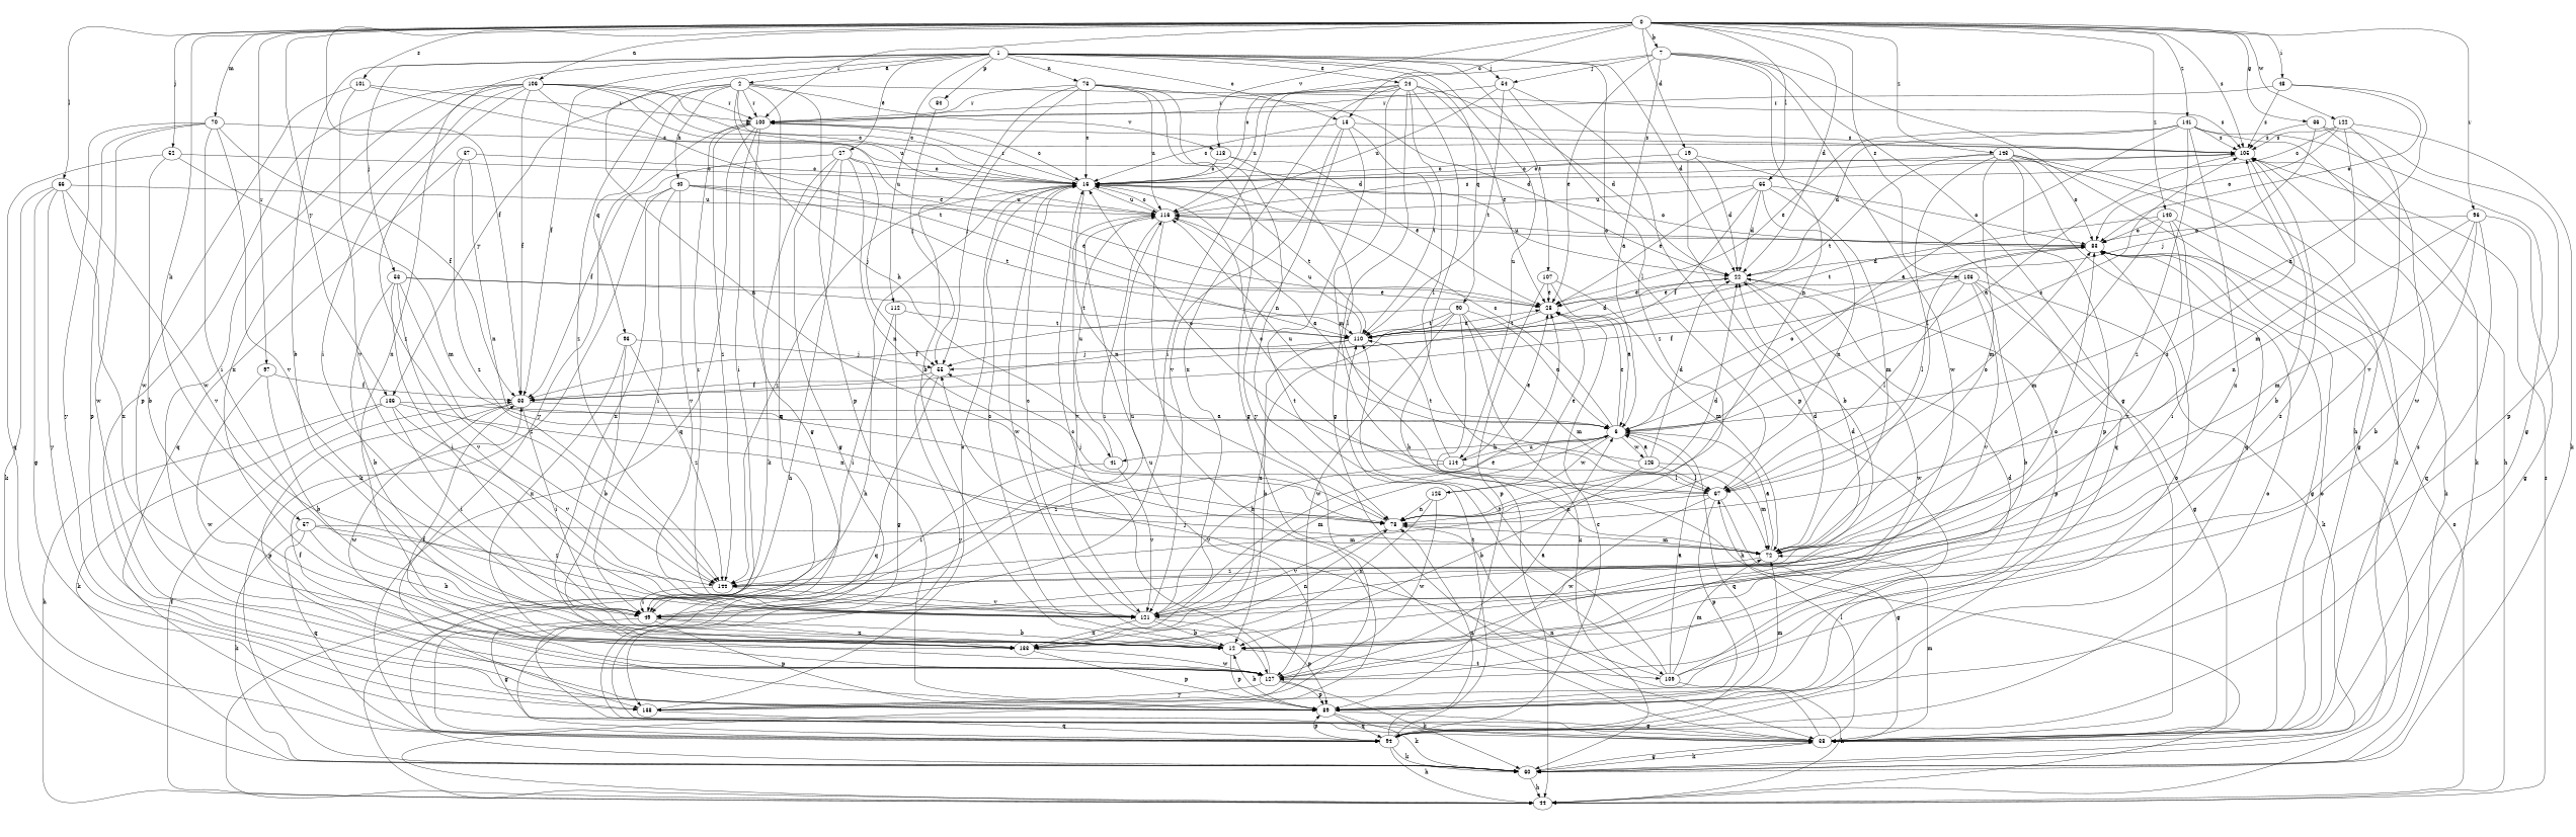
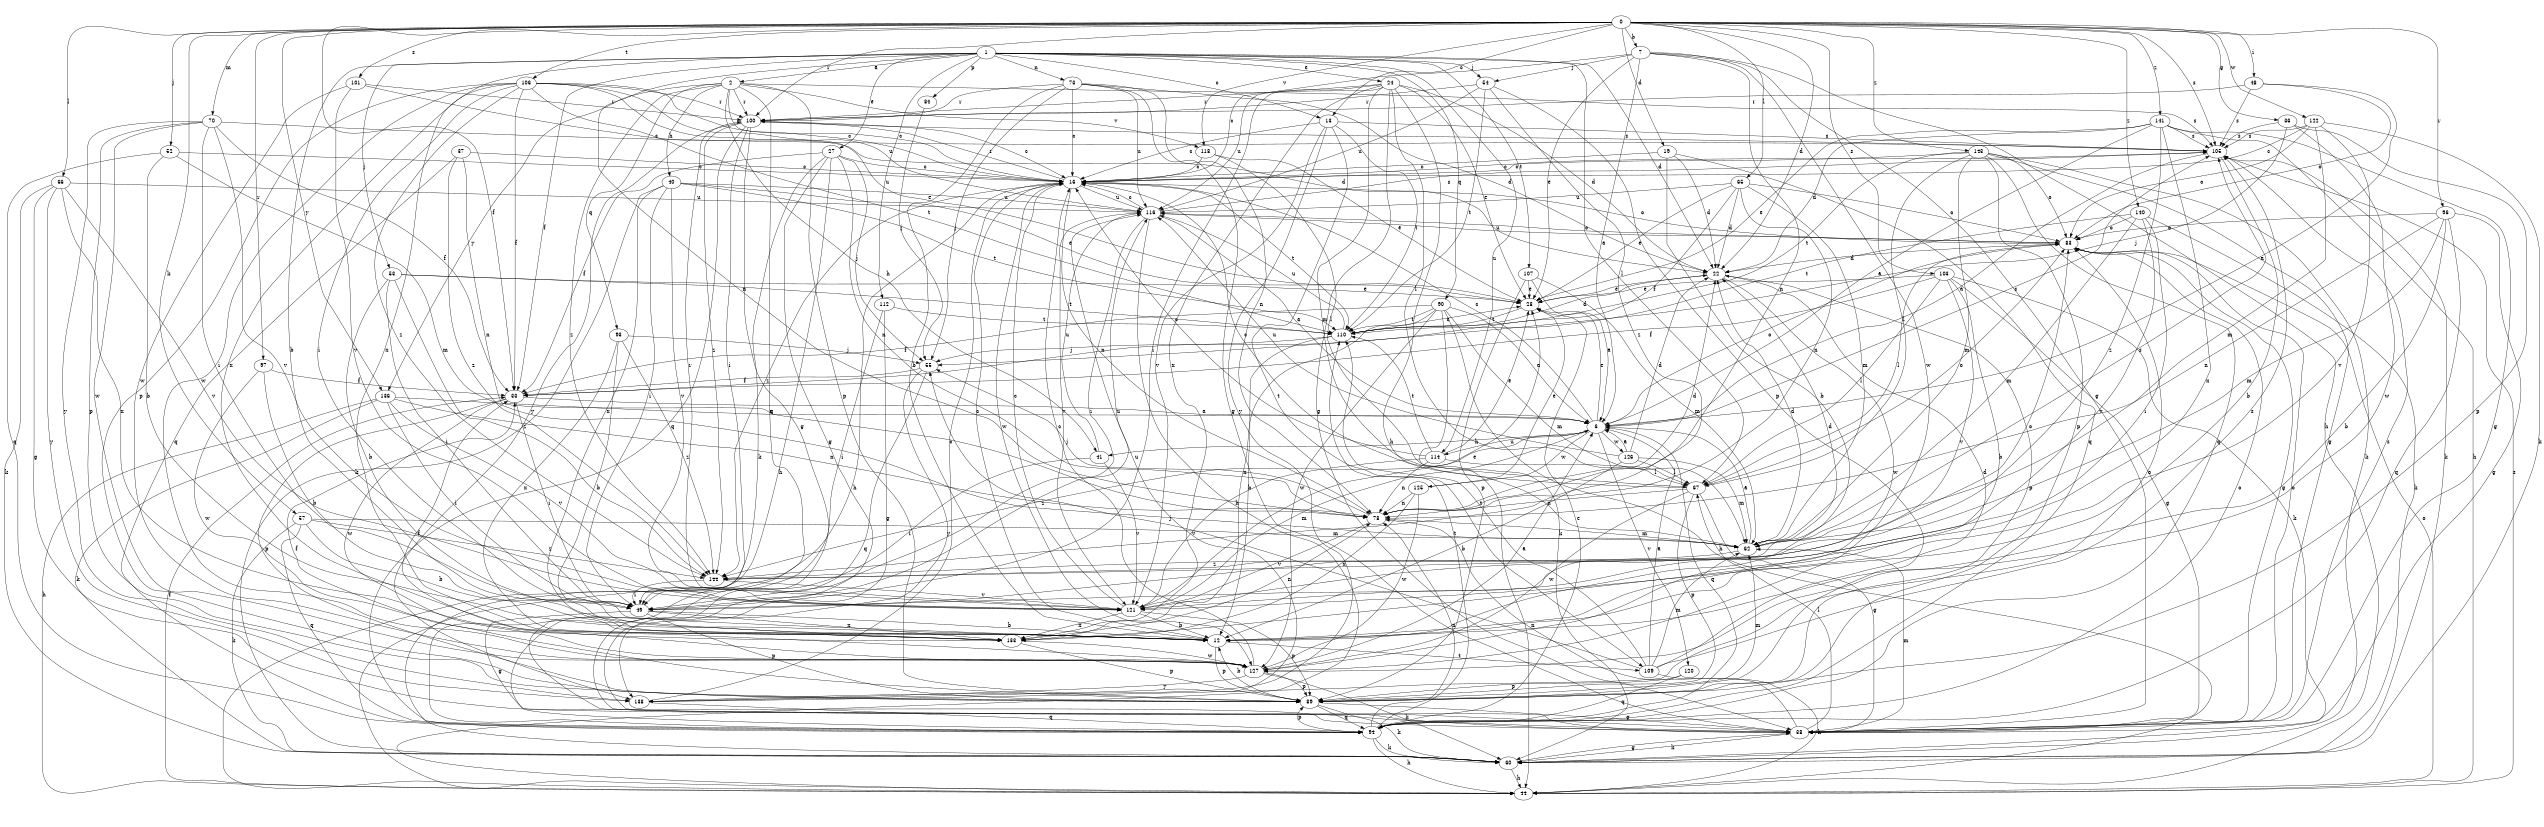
  strict digraph {
    0
    7
    13
    19
    22
    33
    36
    48
    52
    57
    65
    66
    70
    96
    97
    100
    101
    103
    105
    106
    118
    122
    136
    140
    141
    143
    54
    78
    16
    6
    28
    38
    44
    127
    109
    110
    121
    138
    12
    94
    89
    49
    55
    83
-   72
+   72 [label=62]
    144
    60
    116
    133
    67
    1
    2
    24
    27
    53
    73
    84
    90
    107
    112
    114
    40
    41
    93
    37
+   120
    125
    126
    0 -> 7 [label=b]
    0 -> 13 [label=c]
    0 -> 19 [label=d]
    0 -> 22 [label=d]
    0 -> 33 [label=f]
    0 -> 36 [label=g]
    0 -> 48 [label=i]
    0 -> 52 [label=j]
    0 -> 57 [label=k]
    0 -> 65 [label=l]
    0 -> 66 [label=l]
    0 -> 70 [label=m]
    0 -> 96 [label=r]
    0 -> 97 [label=r]
    0 -> 100 [label=r]
    0 -> 101 [label=s]
    0 -> 103 [label=s]
    0 -> 105 [label=s]
-   0 -> 106 [label=a]
+   0 -> 106 [label=t]
    0 -> 118 [label=v]
    0 -> 122 [label=w]
    0 -> 136 [label=y]
    0 -> 140 [label=z]
    0 -> 141 [label=z]
    0 -> 143 [label=z]
    7 -> 54 [label=j]
    7 -> 78 [label=n]
    7 -> 16 [label=c]
    7 -> 6 [label=a]
    7 -> 28 [label=e]
    7 -> 38 [label=g]
    7 -> 44 [label=h]
    7 -> 127 [label=w]
    13 -> 105 [label=s]
    13 -> 16 [label=c]
    13 -> 109 [label=t]
    13 -> 110 [label=t]
    13 -> 121 [label=v]
    13 -> 138 [label=y]
    19 -> 22 [label=d]
    19 -> 16 [label=c]
    19 -> 12 [label=b]
    19 -> 94 [label=q]
    22 -> 28 [label=e]
    22 -> 127 [label=w]
    22 -> 89 [label=p]
    33 -> 6 [label=a]
    33 -> 127 [label=w]
    33 -> 89 [label=p]
    33 -> 49 [label=i]
    36 -> 105 [label=s]
    36 -> 127 [label=w]
    36 -> 89 [label=p]
    36 -> 55 [label=j]
    48 -> 100 [label=r]
    48 -> 105 [label=s]
    48 -> 6 [label=a]
    48 -> 83 [label=o]
    52 -> 16 [label=c]
    52 -> 12 [label=b]
    52 -> 94 [label=q]
    52 -> 72 [label=m]
    57 -> 12 [label=b]
    57 -> 94 [label=q]
    57 -> 72 [label=m]
    57 -> 144 [label=z]
    57 -> 60 [label=k]
    65 -> 22 [label=d]
    65 -> 33 [label=f]
    65 -> 78 [label=n]
    65 -> 28 [label=e]
    65 -> 83 [label=o]
    65 -> 72 [label=m]
    65 -> 116 [label=u]
    66 -> 38 [label=g]
    66 -> 121 [label=v]
    66 -> 138 [label=y]
    66 -> 60 [label=k]
    66 -> 116 [label=u]
    66 -> 133 [label=x]
    70 -> 33 [label=f]
    70 -> 105 [label=s]
    70 -> 127 [label=w]
    70 -> 121 [label=v]
    70 -> 138 [label=y]
    70 -> 89 [label=p]
    70 -> 49 [label=i]
    96 -> 78 [label=n]
    96 -> 38 [label=g]
    96 -> 12 [label=b]
    96 -> 94 [label=q]
    96 -> 83 [label=o]
    96 -> 72 [label=m]
    97 -> 33 [label=f]
    97 -> 127 [label=w]
    97 -> 12 [label=b]
    100 -> 105 [label=s]
    100 -> 16 [label=c]
    100 -> 38 [label=g]
    100 -> 138 [label=y]
    100 -> 94 [label=q]
    100 -> 49 [label=i]
    100 -> 144 [label=z]
    101 -> 22 [label=d]
    101 -> 100 [label=r]
    101 -> 127 [label=w]
    101 -> 121 [label=v]
    103 -> 33 [label=f]
    103 -> 28 [label=e]
    103 -> 38 [label=g]
    103 -> 121 [label=v]
    103 -> 12 [label=b]
    103 -> 60 [label=k]
    103 -> 67 [label=l]
    105 -> 16 [label=c]
    105 -> 6 [label=a]
    105 -> 12 [label=b]
    105 -> 60 [label=k]
    106 -> 33 [label=f]
    106 -> 100 [label=r]
    106 -> 16 [label=c]
    106 -> 28 [label=e]
    106 -> 127 [label=w]
    106 -> 110 [label=t]
    106 -> 89 [label=p]
    106 -> 49 [label=i]
    106 -> 144 [label=z]
    106 -> 116 [label=u]
    106 -> 133 [label=x]
    118 -> 16 [label=c]
    118 -> 28 [label=e]
    118 -> 67 [label=l]
    122 -> 105 [label=s]
    122 -> 16 [label=c]
    122 -> 121 [label=v]
    122 -> 83 [label=o]
    122 -> 72 [label=m]
    122 -> 60 [label=k]
    136 -> 78 [label=n]
    136 -> 6 [label=a]
    136 -> 44 [label=h]
    136 -> 121 [label=v]
    136 -> 49 [label=i]
    136 -> 60 [label=k]
    140 -> 110 [label=t]
    140 -> 121 [label=v]
    140 -> 49 [label=i]
    140 -> 83 [label=o]
    140 -> 72 [label=m]
    140 -> 60 [label=k]
    141 -> 22 [label=d]
    141 -> 105 [label=s]
    141 -> 6 [label=a]
    141 -> 28 [label=e]
    141 -> 38 [label=g]
    141 -> 44 [label=h]
    141 -> 144 [label=z]
    141 -> 133 [label=x]
    143 -> 16 [label=c]
    143 -> 38 [label=g]
    143 -> 110 [label=t]
    143 -> 94 [label=q]
    143 -> 89 [label=p]
    143 -> 83 [label=o]
    143 -> 72 [label=m]
    143 -> 60 [label=k]
    143 -> 67 [label=l]
    54 -> 100 [label=r]
    54 -> 110 [label=t]
    54 -> 89 [label=p]
    54 -> 144 [label=z]
    54 -> 116 [label=u]
    78 -> 22 [label=d]
    78 -> 121 [label=v]
    78 -> 55 [label=j]
    78 -> 72 [label=m]
    16 -> 100 [label=r]
    16 -> 78 [label=n]
    16 -> 44 [label=h]
    16 -> 127 [label=w]
    16 -> 110 [label=t]
    16 -> 83 [label=o]
    16 -> 144 [label=z]
    16 -> 116 [label=u]
    6 -> 105 [label=s]
    6 -> 16 [label=c]
    6 -> 28 [label=e]
    6 -> 94 [label=q]
    6 -> 83 [label=o]
    6 -> 144 [label=z]
    6 -> 114 [label=u]
    6 -> 41 [label=h]
+   6 -> 120 [label=v]
    6 -> 125 [label=w]
    6 -> 126 [label=w]
    28 -> 110 [label=t]
    38 -> 105 [label=s]
    38 -> 78 [label=n]
    38 -> 83 [label=o]
    38 -> 72 [label=m]
    38 -> 60 [label=k]
    38 -> 67 [label=l]
    44 -> 33 [label=f]
    44 -> 105 [label=s]
    44 -> 83 [label=o]
    127 -> 33 [label=f]
    127 -> 16 [label=c]
    127 -> 6 [label=a]
    127 -> 138 [label=y]
    127 -> 89 [label=p]
    127 -> 60 [label=k]
    109 -> 22 [label=d]
    109 -> 105 [label=s]
    109 -> 6 [label=a]
    109 -> 44 [label=h]
    109 -> 110 [label=t]
    109 -> 55 [label=j]
    109 -> 72 [label=m]
    110 -> 22 [label=d]
    110 -> 28 [label=e]
    110 -> 12 [label=b]
    110 -> 55 [label=j]
    110 -> 116 [label=u]
    121 -> 100 [label=r]
    121 -> 16 [label=c]
    121 -> 6 [label=m]
    121 -> 28 [label=e]
    121 -> 12 [label=b]
    121 -> 89 [label=p]
    121 -> 133 [label=x]
    138 -> 16 [label=c]
    138 -> 94 [label=q]
    138 -> 83 [label=o]
    138 -> 116 [label=u]
    12 -> 16 [label=c]
    12 -> 109 [label=t]
    12 -> 89 [label=p]
    94 -> 78 [label=n]
    94 -> 28 [label=e]
    94 -> 44 [label=h]
    94 -> 110 [label=t]
    94 -> 89 [label=p]
    94 -> 83 [label=o]
    94 -> 60 [label=k]
    89 -> 33 [label=f]
    89 -> 38 [label=g]
    89 -> 12 [label=b]
    89 -> 94 [label=q]
    89 -> 72 [label=m]
    89 -> 60 [label=k]
    49 -> 38 [label=g]
    49 -> 12 [label=b]
    49 -> 89 [label=p]
    49 -> 83 [label=o]
    49 -> 116 [label=u]
    49 -> 133 [label=x]
    55 -> 33 [label=f]
    55 -> 138 [label=y]
    55 -> 94 [label=q]
    83 -> 22 [label=d]
    83 -> 38 [label=g]
    83 -> 116 [label=u]
    83 -> 67 [label=l]
    72 -> 22 [label=d]
    72 -> 105 [label=s]
    72 -> 6 [label=a]
    72 -> 144 [label=z]
    144 -> 22 [label=d]
    144 -> 121 [label=v]
    144 -> 49 [label=i]
    60 -> 38 [label=g]
    60 -> 44 [label=h]
    116 -> 105 [label=s]
    116 -> 16 [label=c]
    116 -> 6 [label=a]
    116 -> 44 [label=h]
    116 -> 121 [label=v]
    116 -> 49 [label=i]
    116 -> 83 [label=o]
    133 -> 78 [label=n]
    133 -> 127 [label=w]
    133 -> 89 [label=p]
    67 -> 78 [label=n]
    67 -> 16 [label=c]
    67 -> 38 [label=g]
    67 -> 127 [label=w]
    67 -> 89 [label=p]
    67 -> 83 [label=o]
    1 -> 13 [label=c]
    1 -> 22 [label=d]
    1 -> 33 [label=f]
    1 -> 54 [label=j]
    1 -> 78 [label=n]
    1 -> 12 [label=b]
    1 -> 133 [label=x]
    1 -> 67 [label=l]
    1 -> 2 [label=a]
    1 -> 24 [label=e]
    1 -> 27 [label=e]
    1 -> 53 [label=j]
    1 -> 73 [label=n]
    1 -> 84 [label=p]
    1 -> 90 [label=q]
    1 -> 107 [label=t]
    1 -> 112 [label=u]
    1 -> 114 [label=u]
    2 -> 100 [label=r]
    2 -> 105 [label=s]
    2 -> 118 [label=v]
    2 -> 136 [label=y]
    2 -> 16 [label=c]
    2 -> 94 [label=q]
    2 -> 89 [label=p]
    2 -> 144 [label=z]
    2 -> 40 [label=h]
    2 -> 41 [label=h]
    2 -> 93 [label=q]
    24 -> 22 [label=d]
    24 -> 100 [label=r]
    24 -> 28 [label=e]
    24 -> 38 [label=g]
    24 -> 44 [label=h]
    24 -> 49 [label=i]
    24 -> 72 [label=m]
    24 -> 116 [label=u]
    24 -> 133 [label=x]
    24 -> 67 [label=l]
    27 -> 33 [label=f]
    27 -> 78 [label=n]
    27 -> 16 [label=c]
    27 -> 38 [label=g]
    27 -> 44 [label=h]
    27 -> 55 [label=j]
    27 -> 60 [label=k]
    53 -> 28 [label=e]
    53 -> 110 [label=t]
-   53 -> 121 [label=v]
    53 -> 12 [label=b]
    53 -> 49 [label=i]
    53 -> 144 [label=z]
    73 -> 22 [label=d]
    73 -> 100 [label=r]
    73 -> 78 [label=n]
    73 -> 16 [label=c]
    73 -> 38 [label=g]
    73 -> 12 [label=b]
    73 -> 55 [label=j]
    73 -> 116 [label=u]
    84 -> 55 [label=j]
    90 -> 33 [label=f]
    90 -> 6 [label=a]
    90 -> 44 [label=h]
    90 -> 127 [label=w]
    90 -> 110 [label=t]
    90 -> 72 [label=m]
    90 -> 60 [label=k]
    90 -> 133 [label=x]
    107 -> 6 [label=a]
    107 -> 28 [label=e]
    107 -> 89 [label=p]
    107 -> 72 [label=m]
    112 -> 38 [label=g]
    112 -> 110 [label=t]
    112 -> 49 [label=i]
+   114 -> 78 [label=n]
    114 -> 16 [label=c]
    114 -> 28 [label=e]
    114 -> 110 [label=t]
    114 -> 121 [label=v]
    114 -> 67 [label=l]
    40 -> 28 [label=e]
    40 -> 110 [label=t]
    40 -> 121 [label=v]
    40 -> 49 [label=i]
    40 -> 60 [label=k]
    40 -> 116 [label=u]
    40 -> 133 [label=x]
    41 -> 121 [label=v]
    41 -> 49 [label=i]
    41 -> 116 [label=u]
    93 -> 12 [label=b]
    93 -> 55 [label=j]
    93 -> 144 [label=z]
    93 -> 133 [label=x]
    37 -> 78 [label=n]
    37 -> 16 [label=c]
    37 -> 94 [label=q]
    37 -> 144 [label=z]
+   120 -> 94 [label=q]
+   120 -> 89 [label=p]
    125 -> 78 [label=n]
    125 -> 28 [label=e]
    125 -> 127 [label=w]
    125 -> 133 [label=x]
    126 -> 22 [label=d]
    126 -> 6 [label=a]
    126 -> 12 [label=b]
    126 -> 72 [label=m]
    126 -> 116 [label=u]
    126 -> 67 [label=l]
  }
